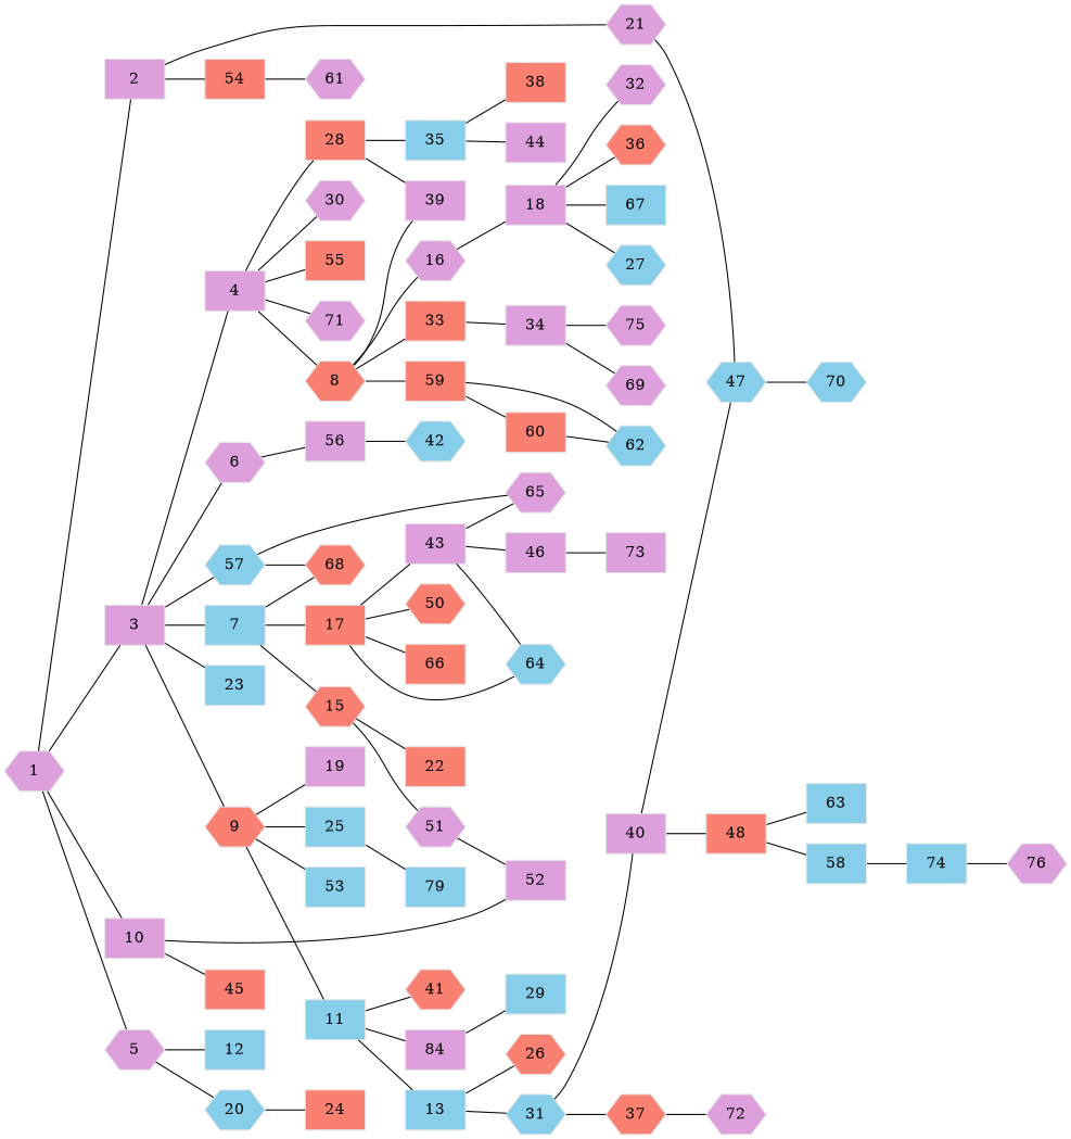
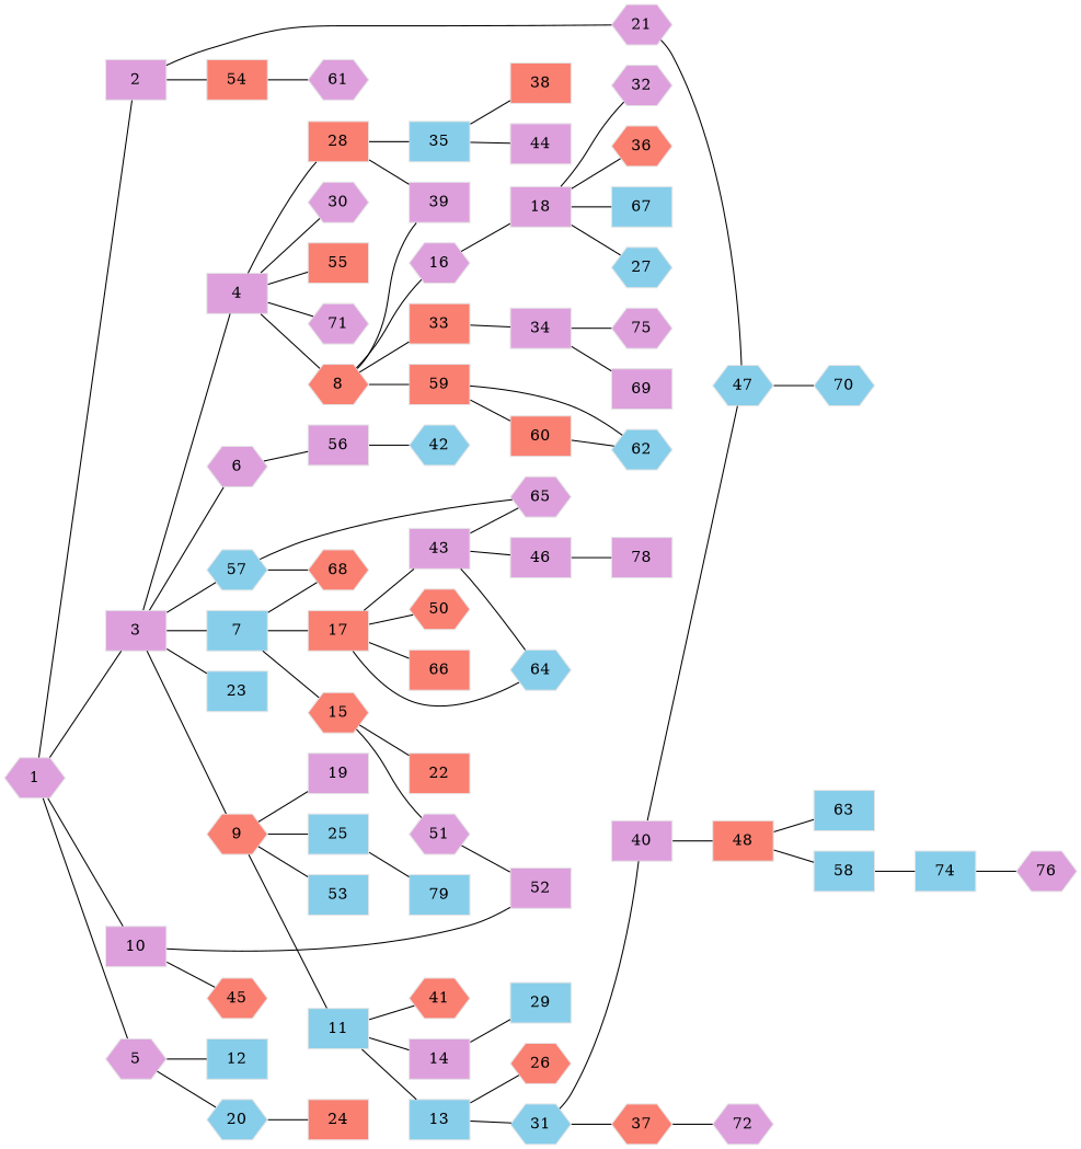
  graph {
    rankdir=LR
    node [color=gray90 fillcolor=plum shape=box style=filled]
    1 [shape=hexagon]
    2
    3
    5 [shape=hexagon]
    10
    21 [shape=hexagon]
    54 [fillcolor=salmon]
    4
    6 [shape=hexagon]
    7 [fillcolor=skyblue]
    9 [fillcolor=salmon shape=hexagon]
    23 [fillcolor=skyblue]
    57 [fillcolor=skyblue shape=hexagon]
    12 [fillcolor=skyblue]
    20 [fillcolor=skyblue shape=hexagon]
-   45 [fillcolor=salmon]
+   45 [fillcolor=salmon shape=hexagon]
    52
    47 [fillcolor=skyblue shape=hexagon]
    61 [shape=hexagon]
    8 [fillcolor=salmon shape=hexagon]
    28 [fillcolor=salmon]
    30 [shape=hexagon]
    55 [fillcolor=salmon]
    71 [shape=hexagon]
    56
    15 [fillcolor=salmon shape=hexagon]
    17 [fillcolor=salmon]
    68 [fillcolor=salmon shape=hexagon]
    11 [fillcolor=skyblue]
    19
    25 [fillcolor=skyblue]
    53 [fillcolor=skyblue]
    65 [shape=hexagon]
    16 [shape=hexagon]
    33 [fillcolor=salmon]
    39
    59 [fillcolor=salmon]
    35 [fillcolor=skyblue]
    24 [fillcolor=salmon]
    42 [fillcolor=skyblue shape=hexagon]
    22 [fillcolor=salmon]
    51 [shape=hexagon]
    43
    50 [fillcolor=salmon shape=hexagon]
    64 [fillcolor=skyblue shape=hexagon]
    66 [fillcolor=salmon]
    18
    34
    60 [fillcolor=salmon]
    62 [fillcolor=skyblue shape=hexagon]
    13 [fillcolor=skyblue]
-   14 [label=84]
+   14
    41 [fillcolor=salmon shape=hexagon]
    n54 [fillcolor=skyblue label=79]
    26 [fillcolor=salmon shape=hexagon]
    31 [fillcolor=skyblue shape=hexagon]
    29 [fillcolor=skyblue]
    37 [fillcolor=salmon shape=hexagon]
    40
    27 [fillcolor=skyblue shape=hexagon]
    32 [shape=hexagon]
    36 [fillcolor=salmon shape=hexagon]
    67 [fillcolor=skyblue]
    46
    70 [fillcolor=skyblue shape=hexagon]
    38 [fillcolor=salmon]
    44
    72 [shape=hexagon]
    48 [fillcolor=salmon]
-   69 [shape=hexagon]
+   69
    75 [shape=hexagon]
    58 [fillcolor=skyblue]
    63 [fillcolor=skyblue]
-   73
+   73 [label=78]
    74 [fillcolor=skyblue]
    76 [shape=hexagon]
    1 -- 2
    1 -- 3
    1 -- 5
    1 -- 10
    2 -- 21
    2 -- 54
    3 -- 4
    3 -- 6
    3 -- 7
    3 -- 9
    3 -- 23
    3 -- 57
    5 -- 12
    5 -- 20
    10 -- 45
    10 -- 52
    21 -- 47
    54 -- 61
    4 -- 8
    4 -- 28
    4 -- 30
    4 -- 55
    4 -- 71
    6 -- 56
    7 -- 15
    7 -- 17
    7 -- 68
    9 -- 11
    9 -- 19
    9 -- 25
    9 -- 53
    57 -- 68
    57 -- 65
    20 -- 24
    47 -- 70
    8 -- 16
    8 -- 33
    8 -- 39
    8 -- 59
    28 -- 39
    28 -- 35
    56 -- 42
    15 -- 22
    15 -- 51
    17 -- 43
    17 -- 50
    17 -- 64
    17 -- 66
    11 -- 13
    11 -- 14
    11 -- 41
    25 -- n54
    16 -- 18
    33 -- 34
    59 -- 60
    59 -- 62
    35 -- 38
    35 -- 44
    51 -- 52
    43 -- 65
    43 -- 64
    43 -- 46
    18 -- 27
    18 -- 32
    18 -- 36
    18 -- 67
    34 -- 69
    34 -- 75
    60 -- 62
    13 -- 26
    13 -- 31
    14 -- 29
    31 -- 37
    31 -- 40
    37 -- 72
    40 -- 47
    40 -- 48
    46 -- 73
    48 -- 58
    48 -- 63
    58 -- 74
    74 -- 76
  }
